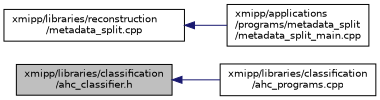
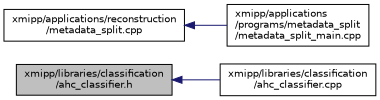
  digraph {
    rankdir=LR
    node [color=black fillcolor=white fontname=Helvetica fontsize=10 shape=record style=filled]
    edge [color=midnightblue dir=back fontname=Helvetica fontsize=10 labelfontname=Helvetica labelfontsize=10 style=solid]
    n1 [fillcolor=grey75 fontcolor=black height=0.2 label="xmipp/libraries/classification\l/ahc_classifier.h" width=0.4]
-   n2 [height=0.2 label="xmipp/libraries/classification\l/ahc_programs.cpp" width=0.4]
-   n3 [height=0.2 label="xmipp/libraries/reconstruction\l/metadata_split.cpp" width=0.4]
+   n2 [height=0.2 label="xmipp/libraries/classification\l/ahc_classifier.cpp" width=0.4]
+   n3 [height=0.2 label="xmipp/applications/reconstruction\l/metadata_split.cpp" width=0.4]
    n4 [height=0.2 label="xmipp/applications\l/programs/metadata_split\l/metadata_split_main.cpp" width=0.4]
    n1 -> n2
    n3 -> n4
  }
